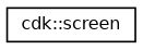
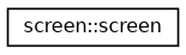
  digraph {
    rankdir=LR
-   n1 [color=black fillcolor=white fontname=Helvetica fontsize=10 height=0.2 label="cdk::screen" shape=record style=filled width=0.4]
+   n1 [color=black fillcolor=white fontname=Helvetica fontsize=10 height=0.2 label="screen::screen" shape=record style=filled width=0.4]
  }
